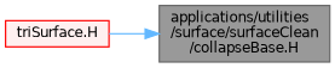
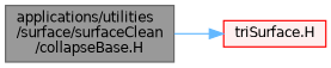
  digraph {
    rankdir=LR
    node [fontname=Helvetica fontsize=10 shape=box style=filled]
    n1 [color=gray40 fillcolor=grey60 fontcolor=black height=0.2 label="applications/utilities\l/surface/surfaceClean\l/collapseBase.H" width=0.4]
    n2 [color=red fillcolor="#FFF0F0" height=0.2 label="triSurface.H" width=0.4]
-   n2 -> n1 [color=steelblue1 fontname=Helvetica fontsize=10 labelfontname=Helvetica labelfontsize=10 style=solid]
+   n1 -> n2 [color=steelblue1 fontname=Helvetica fontsize=10 labelfontname=Helvetica labelfontsize=10 style=solid]
  }
